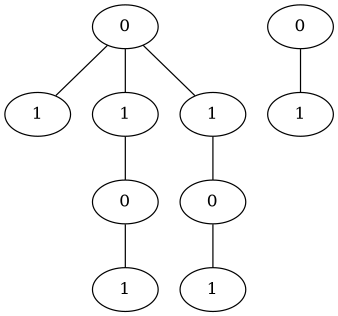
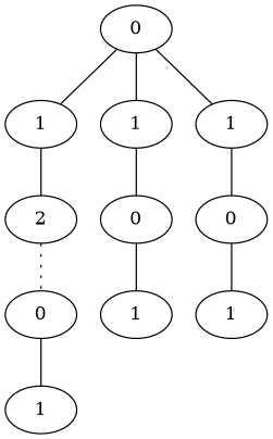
  graph {
    n1 [label=0]
    n2 [label=1]
    n3 [label=1]
    n4 [label=1]
+   n5 [label=2]
    n6 [label=0]
    n7 [label=1]
    n8 [label=0]
    n9 [label=1]
    n10 [label=0]
    n11 [label=1]
    n1 -- n2
    n1 -- n3
    n1 -- n4
+   n2 -- n5
    n3 -- n8
    n4 -- n10
+   n5 -- n6 [style=dotted]
    n6 -- n7
    n8 -- n9
    n10 -- n11
  }
